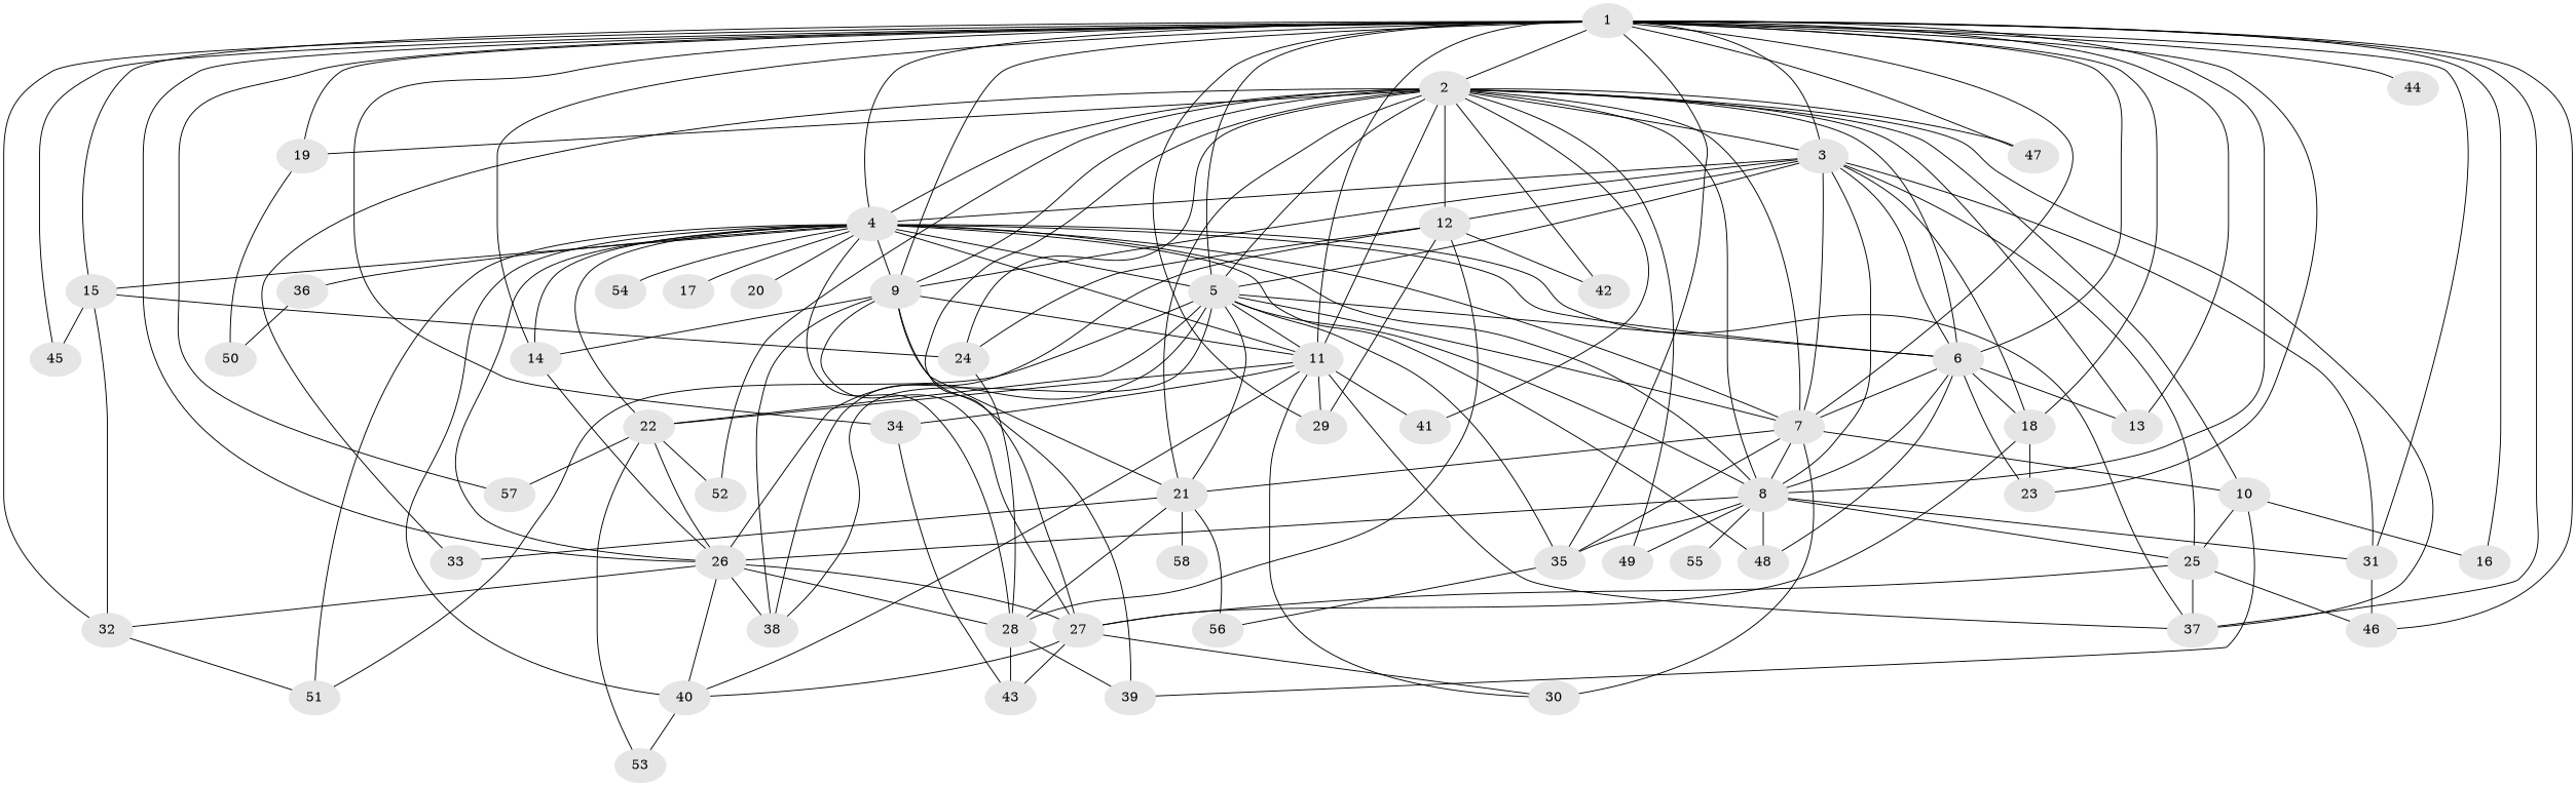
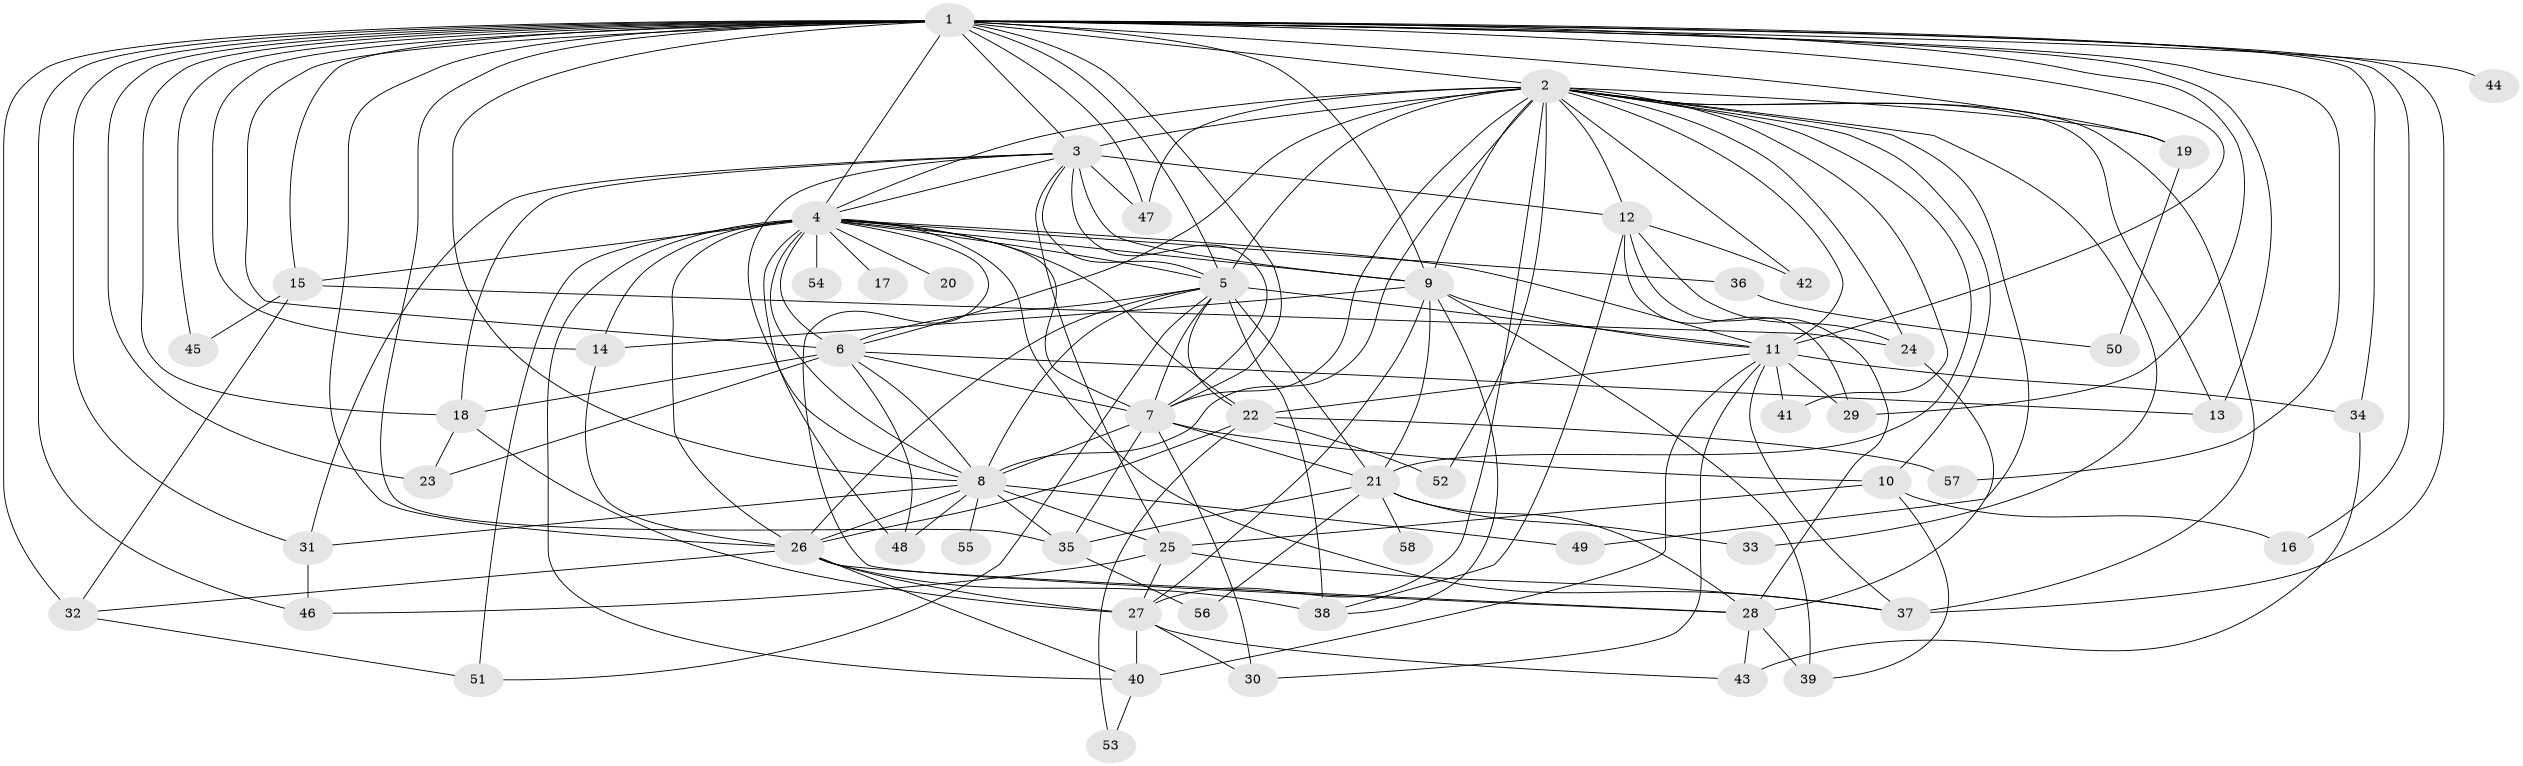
  graph {
    node [color=gray90 style=filled]
    edge [weight=1.0]
    1
    2
    3
    4
    5
    6
    7
    8
    9
    11
    13
    14
    15
    16
    18
    19
    23
    26
    29
    31
    32
    34
    35
    37
    44
    45
    46
    47
    57
    10
    12
    21
    24
    27
    33
    41
    42
    49
    52
    25
    17
    20
    22
    28
    36
    40
    48
    51
    54
    38
    30
    55
    39
    50
    43
    56
    58
    53
    1 -- 2 [weight=4.0]
    1 -- 3 [weight=2.0]
    1 -- 4 [weight=2.0]
    1 -- 5 [weight=2.0]
    1 -- 6 [weight=3.0]
    1 -- 7 [weight=2.0]
    1 -- 8 [weight=3.0]
    1 -- 9 [weight=2.0]
    1 -- 11 [weight=2.0]
    1 -- 13 [weight=2.0]
    1 -- 14 [weight=2.0]
    1 -- 15 [weight=2.0]
    1 -- 16
    1 -- 18 [weight=2.0]
    1 -- 19
    1 -- 23 [weight=3.0]
    1 -- 26
    1 -- 29
    1 -- 31
    1 -- 32 [weight=2.0]
    1 -- 34
    1 -- 35
    1 -- 37
    1 -- 44
    1 -- 45
    1 -- 46
    1 -- 47
    1 -- 57
    2 -- 3 [weight=3.0]
    2 -- 4 [weight=3.0]
    2 -- 5 [weight=2.0]
    2 -- 6 [weight=2.0]
    2 -- 7 [weight=3.0]
    2 -- 8 [weight=2.0]
    2 -- 9
    2 -- 11 [weight=9.0]
    2 -- 13
    2 -- 19
    2 -- 37
    2 -- 47 [weight=2.0]
    2 -- 10
    2 -- 12 [weight=2.0]
    2 -- 21 [weight=2.0]
    2 -- 24
    2 -- 27
    2 -- 33
    2 -- 41
    2 -- 42
    2 -- 49
    2 -- 52
    3 -- 4 [weight=2.0]
    3 -- 5
-   3 -- 6 [weight=2.0]
+   3 -- 47 [weight=2.0]
    3 -- 7 [weight=2.0]
    3 -- 8 [weight=4.0]
    3 -- 9 [weight=8.0]
    3 -- 18
    3 -- 31
    3 -- 12 [weight=2.0]
    3 -- 25
    4 -- 5
    4 -- 6 [weight=11.0]
    4 -- 7 [weight=2.0]
    4 -- 8
    4 -- 9
    4 -- 11
    4 -- 14 [weight=2.0]
    4 -- 15
    4 -- 26
    4 -- 37
    4 -- 17
    4 -- 20
    4 -- 22
    4 -- 28 [weight=2.0]
    4 -- 36
    4 -- 40 [weight=2.0]
    4 -- 48
    4 -- 51
    4 -- 54 [weight=2.0]
    5 -- 6
    5 -- 7
    5 -- 8 [weight=2.0]
    5 -- 11
    5 -- 26 [weight=7.0]
-   5 -- 35
+   21 -- 35
    5 -- 21 [weight=2.0]
    5 -- 22
    5 -- 51
    5 -- 38
    6 -- 7
    6 -- 8
    6 -- 13
    6 -- 18 [weight=2.0]
    6 -- 23
    6 -- 48
    7 -- 8
    7 -- 35
    7 -- 10
    7 -- 21
    7 -- 30 [weight=2.0]
    8 -- 26
    8 -- 31
    8 -- 35
    8 -- 49
    8 -- 25
    8 -- 48
    8 -- 55
    9 -- 11
    9 -- 14
    9 -- 21
    9 -- 27
    9 -- 38
    9 -- 39
    11 -- 29
    11 -- 34
    11 -- 37
    11 -- 41
    11 -- 22 [weight=2.0]
    11 -- 40
    11 -- 30
    14 -- 26
    15 -- 32
    15 -- 45
    15 -- 24
    18 -- 23
    18 -- 27
    19 -- 50
    26 -- 32
    26 -- 27
    26 -- 28
    26 -- 40
    26 -- 38 [weight=2.0]
    31 -- 46
    32 -- 51
    34 -- 43
    35 -- 56
    10 -- 16
    10 -- 25
    10 -- 39
    12 -- 29
    12 -- 24
    12 -- 42
    12 -- 28
    12 -- 38
    21 -- 33
    21 -- 28 [weight=2.0]
    21 -- 56
    21 -- 58
    24 -- 28
    27 -- 40
    27 -- 30
    27 -- 43
    25 -- 37
    25 -- 46
    25 -- 27
    22 -- 26
    22 -- 57
    22 -- 52
    22 -- 53
    28 -- 39
    28 -- 43
    36 -- 50
    40 -- 53
  }
